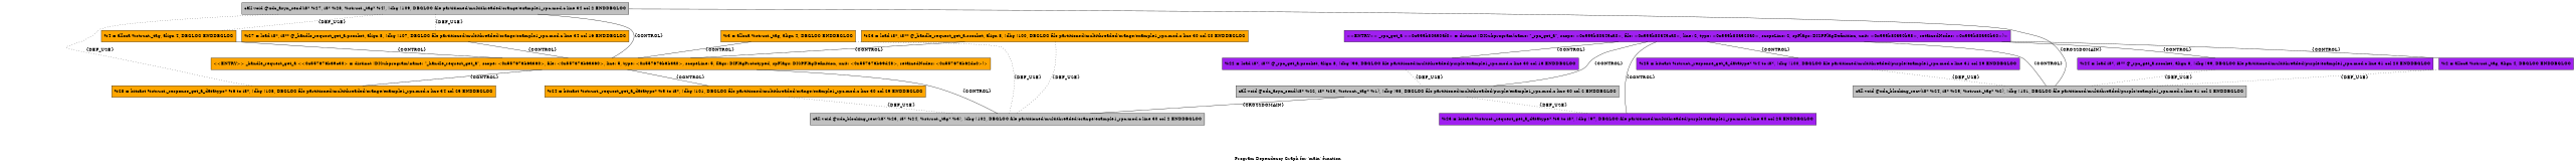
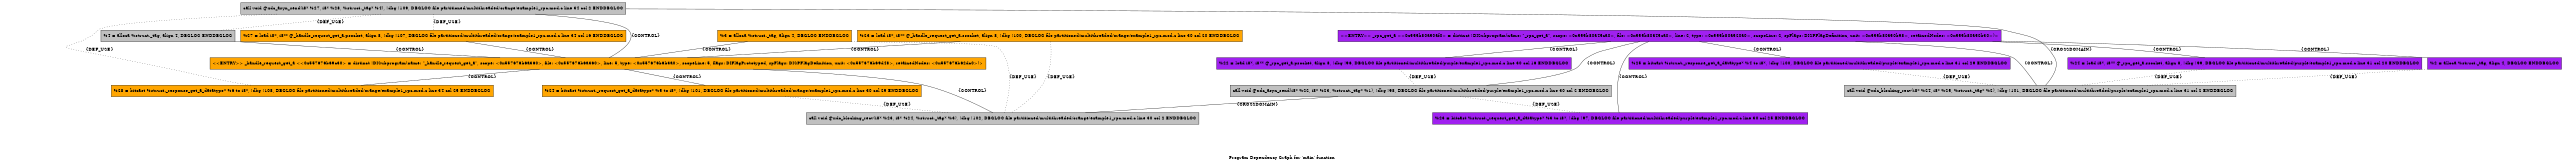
  strict graph {
    label="Program Dependency Graph for 'main' function"
    node [fillcolor=orange shape=record side="orange/orange" style=filled]
    n1 [label="{  %3 = alloca %struct._tag, align 4, DBGLOC  ENDDBGLOC}"]
    n2 [label="{\<\<ENTRY\>\> _handle_request_get_a \<\<0x557676b69c30\> = distinct !DISubprogram(name: \"_handle_request_get_a\", scope: \<0x557676b6a360\>, file: \<0x557676b6a360\>, line: 5, type: \<0x557676b6b3a0\>, scopeLine: 5, flags: DIFlagPrototyped, spFlags: DISPFlagDefinition, unit: \<0x557676b69d48\>, retainedNodes: \<0x557676b62dc0\>)\>}"]
    n3 [dbginfo="Name: xdc_blocking_recv on line 30 column 2 in file partitioned/multithreaded/orange/example1_rpc.mod.c (local)" fillcolor=gray label="{  call void @xdc_blocking_recv(i8* %23, i8* %24, %struct._tag* %3), !dbg !102, DBGLOC file partitioned/multithreaded/orange/example1_rpc.mod.c line 30 col 2 ENDDBGLOC}"]
    S [shape=polygon side=orange style=invis fillcolor=""]
    n5 [label="{  %28 = bitcast %struct._response_get_a_datatype* %6 to i8*, !dbg !108, DBGLOC file partitioned/multithreaded/orange/example1_rpc.mod.c line 34 col 25 ENDDBGLOC}"]
    n6 [label="{  %24 = bitcast %struct._request_get_a_datatype* %5 to i8*, !dbg !101, DBGLOC file partitioned/multithreaded/orange/example1_rpc.mod.c line 30 col 29 ENDDBGLOC}"]
    n7 [fillcolor=purple label="{\<\<ENTRY\>\> _rpc_get_a \<\<0x555b80a50af0\> = distinct !DISubprogram(name: \"_rpc_get_a\", scope: \<0x555b80a45ca0\>, file: \<0x555b80a45ca0\>, line: 2, type: \<0x555b80a520a0\>, scopeLine: 2, spFlags: DISPFlagDefinition, unit: \<0x555b80a50b98\>, retainedNodes: \<0x555b80a50b30\>)\>}" side="purple/purple"]
    n8 [fillcolor=purple label="{  %25 = bitcast %struct._response_get_a_datatype* %4 to i8*, !dbg !100, DBGLOC file partitioned/multithreaded/purple/example1_rpc.mod.c line 31 col 29 ENDDBGLOC}" side="purple/purple"]
    n9 [fillcolor=purple label="{  %2 = alloca %struct._tag, align 4, DBGLOC  ENDDBGLOC}" side="purple/purple"]
    n10 [fillcolor=purple label="{  %24 = load i8*, i8** @_rpc_get_a.ssocket, align 8, !dbg !99, DBGLOC file partitioned/multithreaded/purple/example1_rpc.mod.c line 31 col 20 ENDDBGLOC}" side="purple/purple"]
    n11 [fillcolor=purple label="{  %22 = load i8*, i8** @_rpc_get_a.psocket, align 8, !dbg !96, DBGLOC file partitioned/multithreaded/purple/example1_rpc.mod.c line 30 col 16 ENDDBGLOC}" side="purple/purple"]
    n12 [dbginfo="Name: xdc_blocking_recv on line 31 column 2 in file partitioned/multithreaded/purple/example1_rpc.mod.c (local)" fillcolor=gray label="{  call void @xdc_blocking_recv(i8* %24, i8* %25, %struct._tag* %2), !dbg !101, DBGLOC file partitioned/multithreaded/purple/example1_rpc.mod.c line 31 col 2 ENDDBGLOC}" side="purple/purple"]
    n13 [dbginfo="Name: xdc_asyn_send on line 30 column 2 in file partitioned/multithreaded/purple/example1_rpc.mod.c (local)" fillcolor=gray label="{  call void @xdc_asyn_send(i8* %22, i8* %23, %struct._tag* %1), !dbg !98, DBGLOC file partitioned/multithreaded/purple/example1_rpc.mod.c line 30 col 2 ENDDBGLOC}" side="purple/purple"]
    n14 [fillcolor=purple label="{  %23 = bitcast %struct._request_get_a_datatype* %3 to i8*, !dbg !97, DBGLOC file partitioned/multithreaded/purple/example1_rpc.mod.c line 30 col 25 ENDDBGLOC}" side="purple/purple"]
    N [shape=polygon side=green style=invis fillcolor=""]
    n16 [label="{  %23 = load i8*, i8** @_handle_request_get_a.ssocket, align 8, !dbg !100, DBGLOC file partitioned/multithreaded/orange/example1_rpc.mod.c line 30 col 20 ENDDBGLOC}"]
    n17 [dbginfo="Name: xdc_asyn_send on line 34 column 2 in file partitioned/multithreaded/orange/example1_rpc.mod.c (local)" fillcolor=gray label="{  call void @xdc_asyn_send(i8* %27, i8* %28, %struct._tag* %4), !dbg !109, DBGLOC file partitioned/multithreaded/orange/example1_rpc.mod.c line 34 col 2 ENDDBGLOC}"]
    n18 [label="{  %27 = load i8*, i8** @_handle_request_get_a.psocket, align 8, !dbg !107, DBGLOC file partitioned/multithreaded/orange/example1_rpc.mod.c line 34 col 16 ENDDBGLOC}"]
-   n19 [label="{  %4 = alloca %struct._tag, align 4, DBGLOC  ENDDBGLOC}"]
+   n19 [fillcolor=gray label="{  %4 = alloca %struct._tag, align 4, DBGLOC  ENDDBGLOC}"]
    n1 -- n2 [label="{CONTROL}"]
    n1 -- n3 [label="{DEF_USE}" style=dotted]
    n1 -- S [style=invis]
    n2 -- n3 [label="{CONTROL}"]
    n2 -- S [style=invis]
    n2 -- n5 [label="{CONTROL}"]
    n2 -- n6 [label="{CONTROL}"]
    n5 -- S [style=invis]
    n6 -- n3 [label="{DEF_USE}" style=dotted]
    n6 -- S [style=invis]
    n7 -- n8 [label="{CONTROL}"]
    n7 -- n9 [label="{CONTROL}"]
    n7 -- n10 [label="{CONTROL}"]
    n7 -- n11 [label="{CONTROL}"]
    n7 -- n12 [label="{CONTROL}"]
    n7 -- n13 [label="{CONTROL}"]
    n7 -- n14 [label="{CONTROL}"]
    n7 -- N [style=invis]
    n8 -- n12 [label="{DEF_USE}" style=dotted]
    n8 -- N [style=invis]
    n9 -- n12 [label="{DEF_USE}" style=dotted]
    n9 -- N [style=invis]
    n10 -- n12 [label="{DEF_USE}" style=dotted]
    n10 -- N [style=invis]
    n11 -- n13 [label="{DEF_USE}" style=dotted]
    n11 -- N [style=invis]
    n13 -- n3 [label="{CROSSDOMAIN}"]
    n13 -- n14 [label="{DEF_USE}" style=dotted]
    n14 -- N [style=invis]
    n16 -- n2 [label="{CONTROL}"]
    n16 -- n3 [label="{DEF_USE}" style=dotted]
    n16 -- S [style=invis]
    n17 -- n2 [label="{CONTROL}"]
    n17 -- n5 [label="{DEF_USE}" style=dotted]
    n17 -- n12 [label="{CROSSDOMAIN}"]
    n17 -- n18 [label="{DEF_USE}" style=dotted]
    n17 -- n19 [label="{DEF_USE}" style=dotted]
    n18 -- n2 [label="{CONTROL}"]
    n18 -- S [style=invis]
    n19 -- n2 [label="{CONTROL}"]
    n19 -- S [style=invis]
  }
